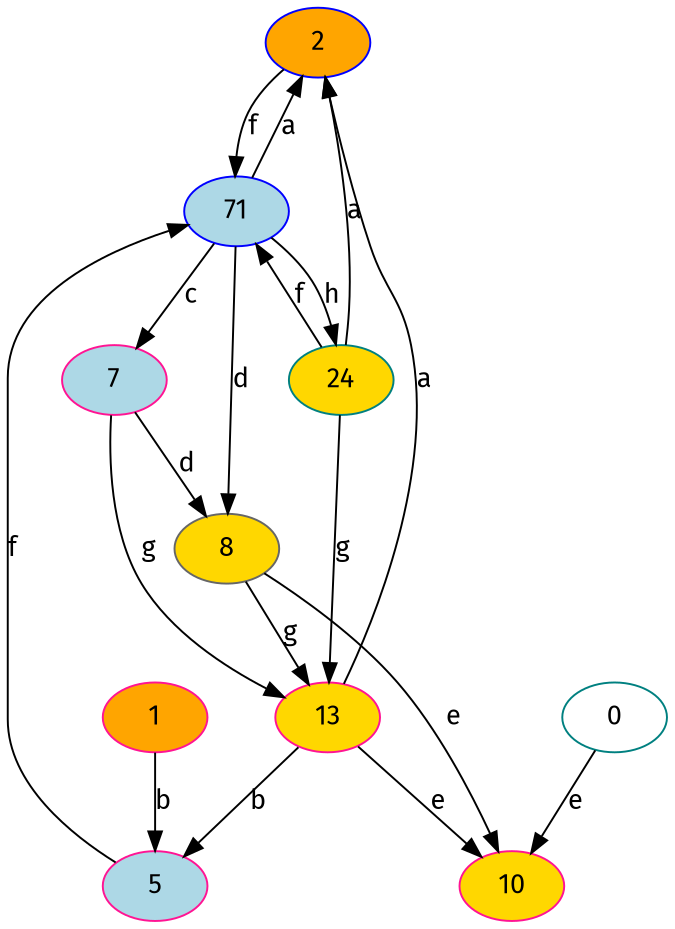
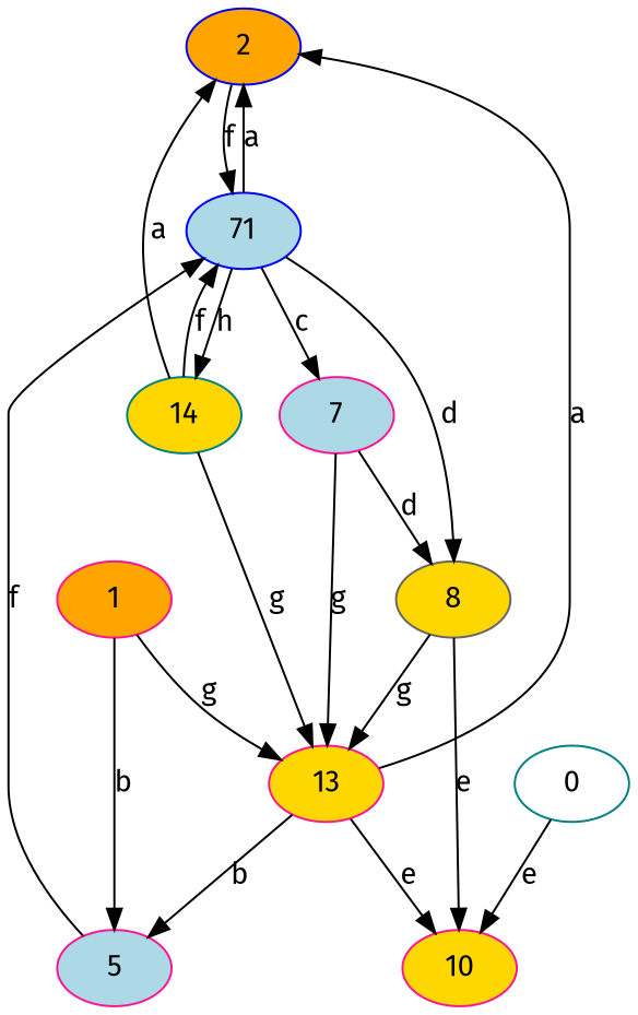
  strict digraph {
    fontname="Fira Sans"
    node [color=deeppink fillcolor=gold fontname="Fira Sans" style=filled]
    edge [fontname="Fira Sans"]
    2 [color=blue fillcolor=orange]
    n2 [color=blue fillcolor=lightblue label=71]
    7 [fillcolor=lightblue]
    8 [color=gray40]
-   14 [color=teal label=24]
+   14 [color=teal]
    5 [fillcolor=lightblue]
    13
    10
    0 [color=teal fillcolor=white]
    1 [fillcolor=orange]
    2 -> n2 [label=f]
    n2 -> 2 [label=a]
    n2 -> 7 [label=c]
    n2 -> 8 [label=d]
    n2 -> 14 [label=h]
    7 -> 8 [label=d]
    7 -> 13 [label=g]
    8 -> 13 [label=g]
    8 -> 10 [label=e]
    14 -> 2 [label=a]
    14 -> n2 [label=f]
    14 -> 13 [label=g]
    5 -> n2 [label=f]
    13 -> 2 [label=a]
    13 -> 5 [label=b]
    13 -> 10 [label=e]
    0 -> 10 [label=e]
    1 -> 5 [label=b]
+   1 -> 13 [label=g]
  }
